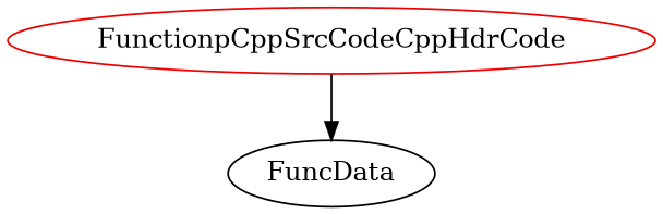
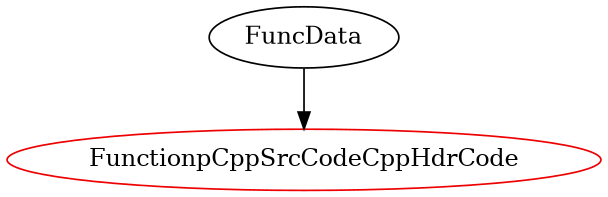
  digraph {
    n1 [color=red2 label=FunctionpCppSrcCodeCppHdrCode shape=oval]
    FuncData
-   n1 -> FuncData
+   FuncData -> n1
  }
